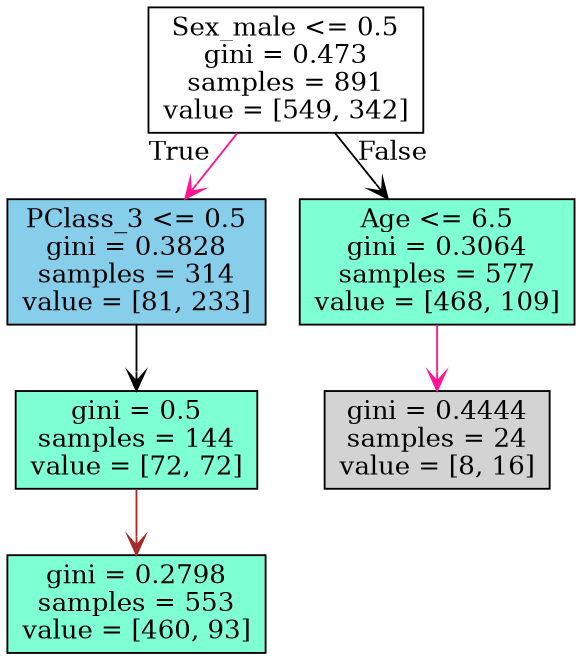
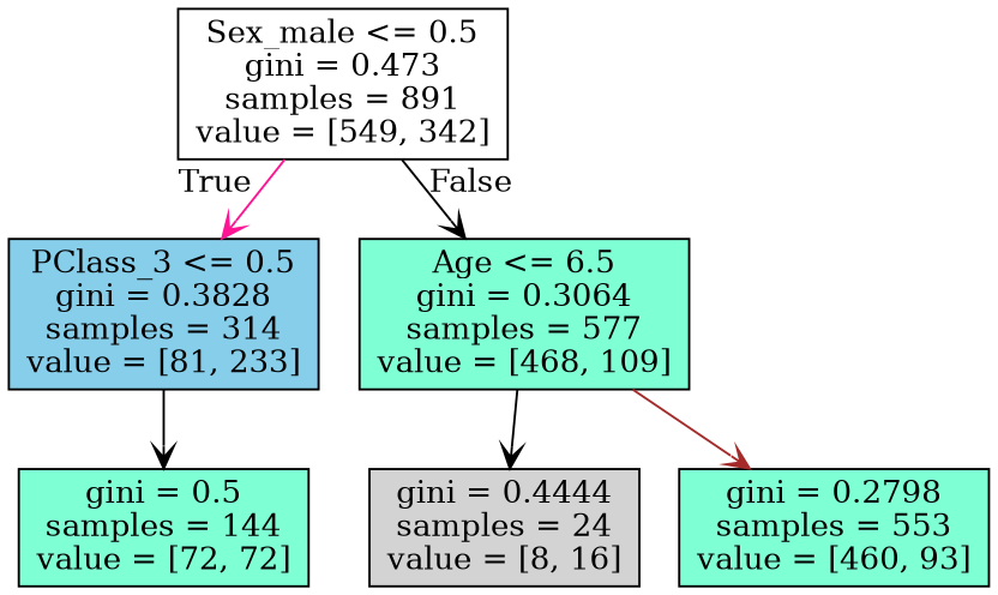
  digraph {
    node [fillcolor=aquamarine shape=box style=filled]
    edge [arrowhead=vee color=deeppink]
    n1 [fillcolor=white label="Sex_male <= 0.5\ngini = 0.473\nsamples = 891\nvalue = [549, 342]"]
    n2 [fillcolor=skyblue label="PClass_3 <= 0.5\ngini = 0.3828\nsamples = 314\nvalue = [81, 233]"]
    n3 [label="Age <= 6.5\ngini = 0.3064\nsamples = 577\nvalue = [468, 109]"]
    n4 [label="gini = 0.5\nsamples = 144\nvalue = [72, 72]"]
    n5 [fillcolor=lightgrey label="gini = 0.4444\nsamples = 24\nvalue = [8, 16]"]
    n6 [label="gini = 0.2798\nsamples = 553\nvalue = [460, 93]"]
    n1 -> n2 [headlabel=True labelangle=45 labeldistance=2.5]
    n1 -> n3 [color=black headlabel=False labelangle=-45 labeldistance=2.5]
    n2 -> n4 [color=black]
-   n3 -> n5
-   n4 -> n6 [color=brown]
+   n3 -> n5 [color=black]
+   n3 -> n6 [color=brown]
  }
